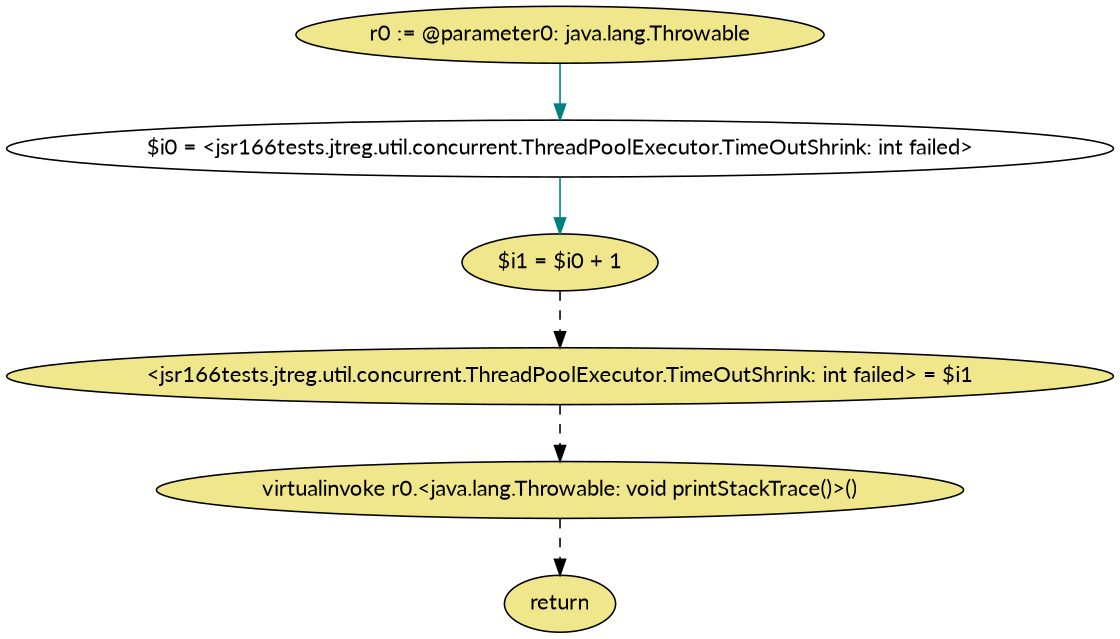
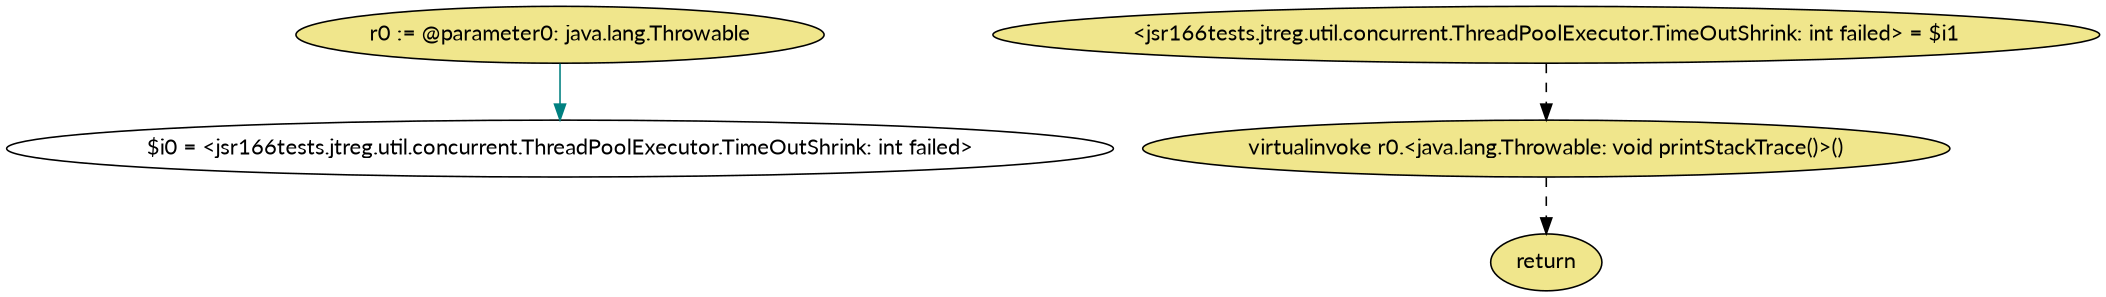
  digraph {
    fontname=Lato
    node [style=filled fillcolor=khaki fontname=Lato]
    edge [color=black style=dashed fontname=Lato]
    "r0 := @parameter0: java.lang.Throwable"
    "$i0 = <jsr166tests.jtreg.util.concurrent.ThreadPoolExecutor.TimeOutShrink: int failed>" [fillcolor=white]
-   "$i1 = $i0 + 1"
    "<jsr166tests.jtreg.util.concurrent.ThreadPoolExecutor.TimeOutShrink: int failed> = $i1"
    "virtualinvoke r0.<java.lang.Throwable: void printStackTrace()>()"
    return
    "r0 := @parameter0: java.lang.Throwable" -> "$i0 = <jsr166tests.jtreg.util.concurrent.ThreadPoolExecutor.TimeOutShrink: int failed>" [color=teal style=solid]
-   "$i0 = <jsr166tests.jtreg.util.concurrent.ThreadPoolExecutor.TimeOutShrink: int failed>" -> "$i1 = $i0 + 1" [color=teal style=solid]
-   "$i1 = $i0 + 1" -> "<jsr166tests.jtreg.util.concurrent.ThreadPoolExecutor.TimeOutShrink: int failed> = $i1"
    "<jsr166tests.jtreg.util.concurrent.ThreadPoolExecutor.TimeOutShrink: int failed> = $i1" -> "virtualinvoke r0.<java.lang.Throwable: void printStackTrace()>()"
    "virtualinvoke r0.<java.lang.Throwable: void printStackTrace()>()" -> return
  }
